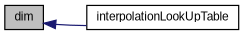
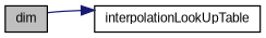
  digraph {
    rankdir=LR
    fontname="Liberation Sans"
    node [color=black fontname="Liberation Sans" fontsize=10 shape=record]
    n1 [fillcolor=grey75 fontcolor=black height=0.2 label=dim style=filled width=0.4]
    n2 [height=0.2 label=interpolationLookUpTable width=0.4]
-   n1 -> n2 [color=midnightblue dir=back fontname="Liberation Sans" fontsize=10 labelfontname=Helvetica labelfontsize=10 style=solid]
+   n2 -> n1 [color=midnightblue dir=back fontname="Liberation Sans" fontsize=10 labelfontname=Helvetica labelfontsize=10 style=solid]
  }
